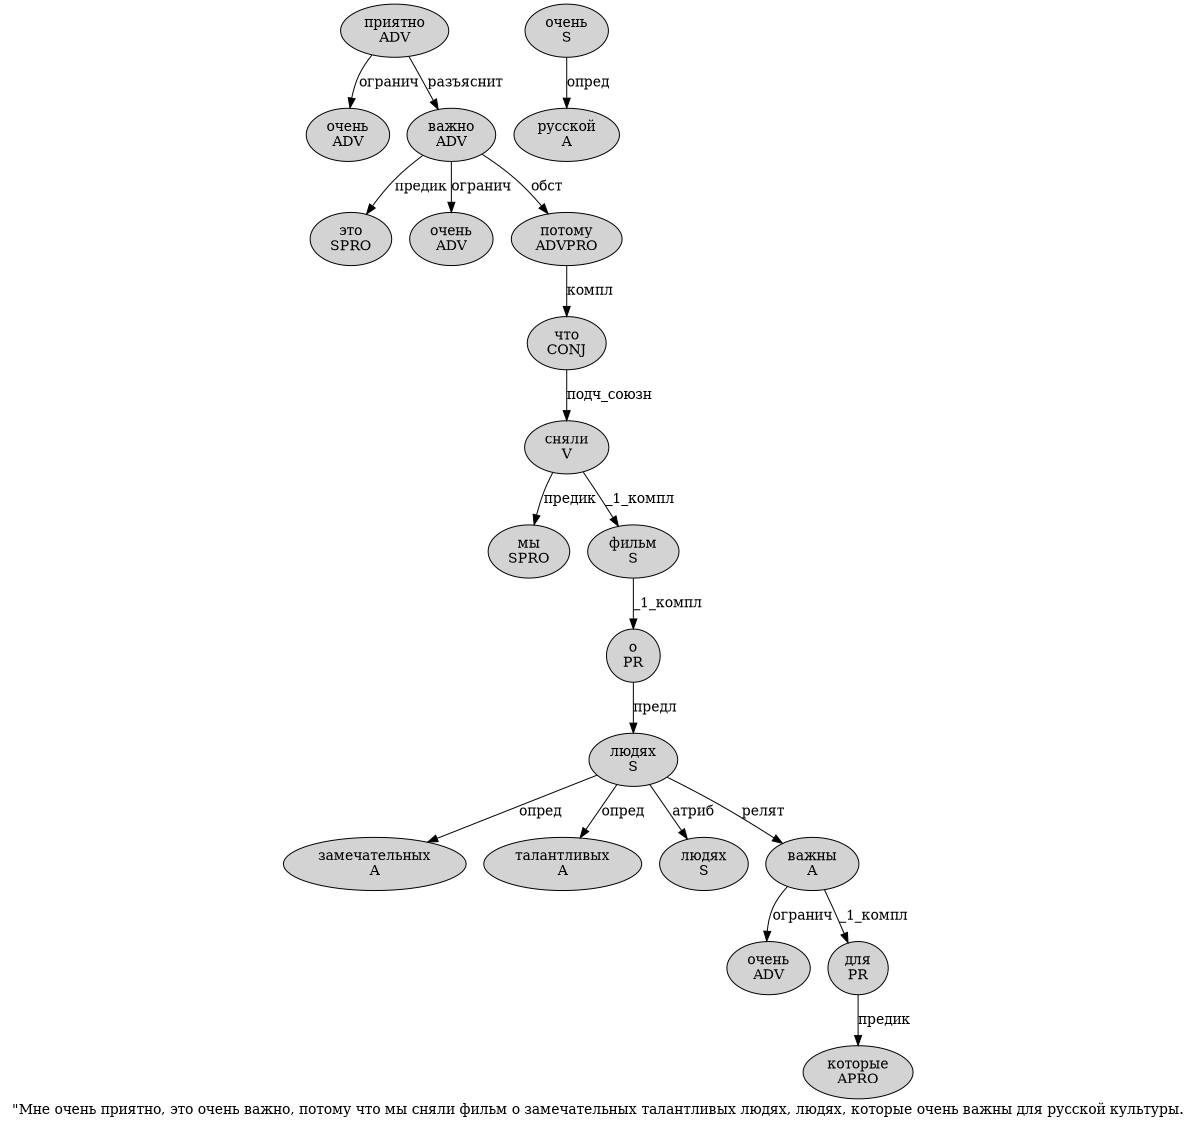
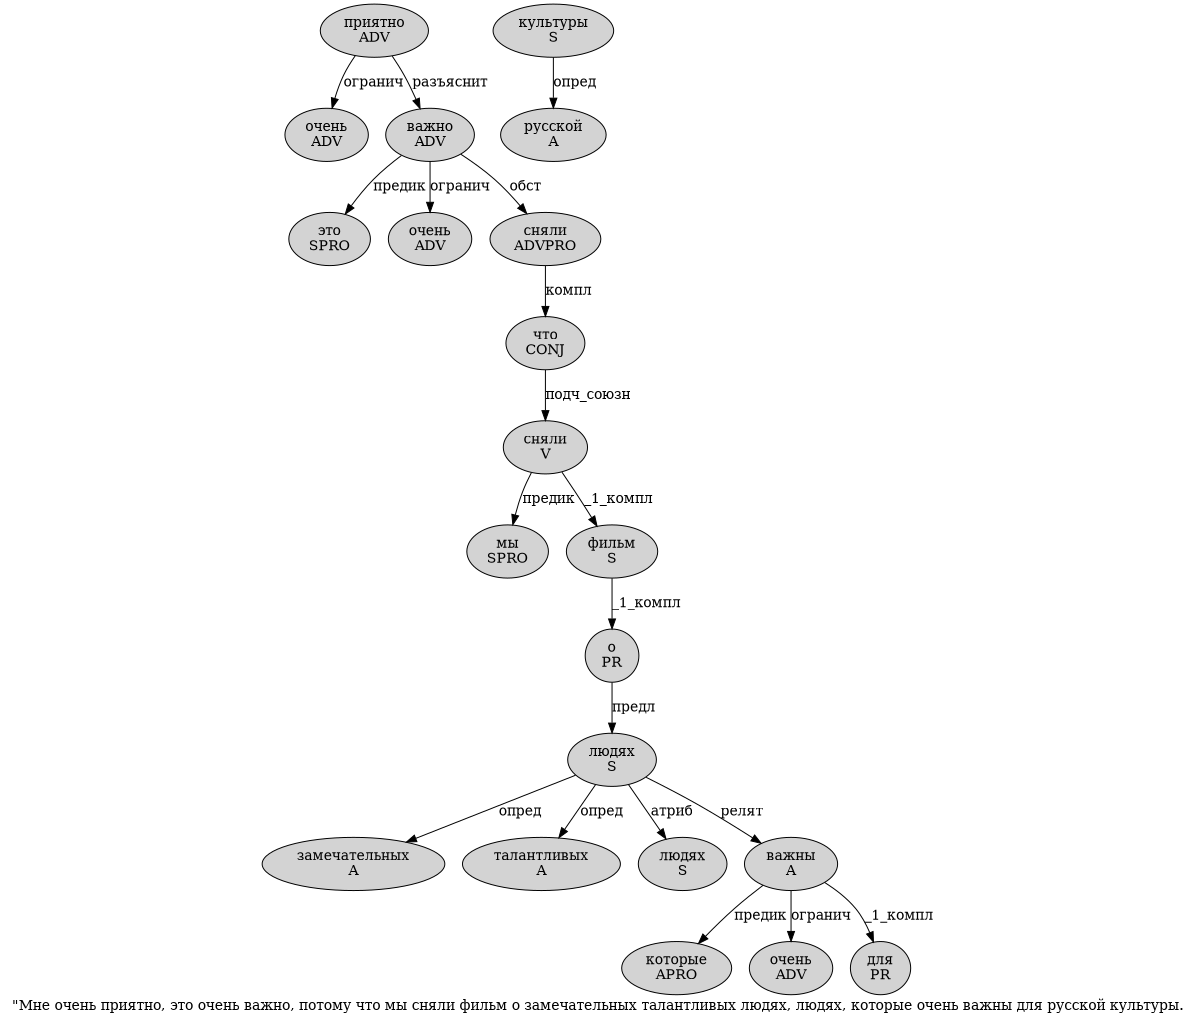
  digraph {
    label="\"Мне очень приятно, это очень важно, потому что мы сняли фильм о замечательных талантливых людях, людях, которые очень важны для русской культуры."
    node [fillcolor=lightgray penwidth=1 shape=ellipse style=filled]
    n1 [label="очень\nADV"]
    n2 [label="приятно\nADV"]
    n3 [label="важно\nADV"]
    n4 [label="это\nSPRO"]
    n5 [label="очень\nADV"]
-   n6 [label="потому\nADVPRO"]
+   n6 [label="сняли\nADVPRO"]
    n7 [label="что\nCONJ"]
    n8 [label="сняли\nV"]
    n9 [label="мы\nSPRO"]
    n10 [label="фильм\nS"]
    n11 [label="о\nPR"]
    n12 [label="людях\nS"]
    n13 [label="замечательных\nA"]
    n14 [label="талантливых\nA"]
    n15 [label="людях\nS"]
    n16 [label="важны\nA"]
    n17 [label="которые\nAPRO"]
    n18 [label="очень\nADV"]
    n19 [label="для\nPR"]
-   n20 [label="очень\nS"]
+   n20 [label="культуры\nS"]
    n21 [label="русской\nA"]
    n2 -> n1 [label="огранич"]
    n2 -> n3 [label="разъяснит"]
    n3 -> n4 [label="предик"]
    n3 -> n5 [label="огранич"]
    n3 -> n6 [label="обст"]
    n6 -> n7 [label="компл"]
    n7 -> n8 [label="подч_союзн"]
    n8 -> n9 [label="предик"]
    n8 -> n10 [label="_1_компл"]
    n10 -> n11 [label="_1_компл"]
    n11 -> n12 [label="предл"]
    n12 -> n13 [label="опред"]
    n12 -> n14 [label="опред"]
    n12 -> n15 [label="атриб"]
    n12 -> n16 [label="релят"]
-   n19 -> n17 [label="предик"]
+   n16 -> n17 [label="предик"]
    n16 -> n18 [label="огранич"]
    n16 -> n19 [label="_1_компл"]
    n20 -> n21 [label="опред"]
  }
